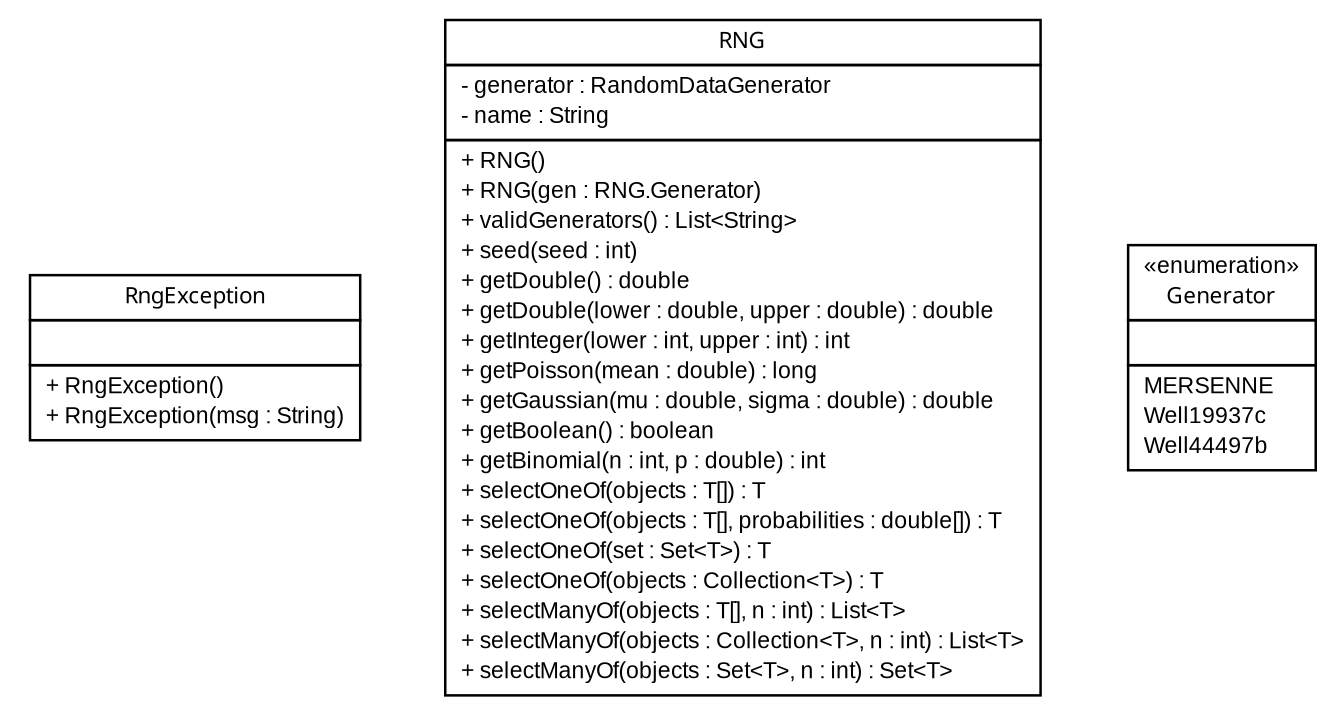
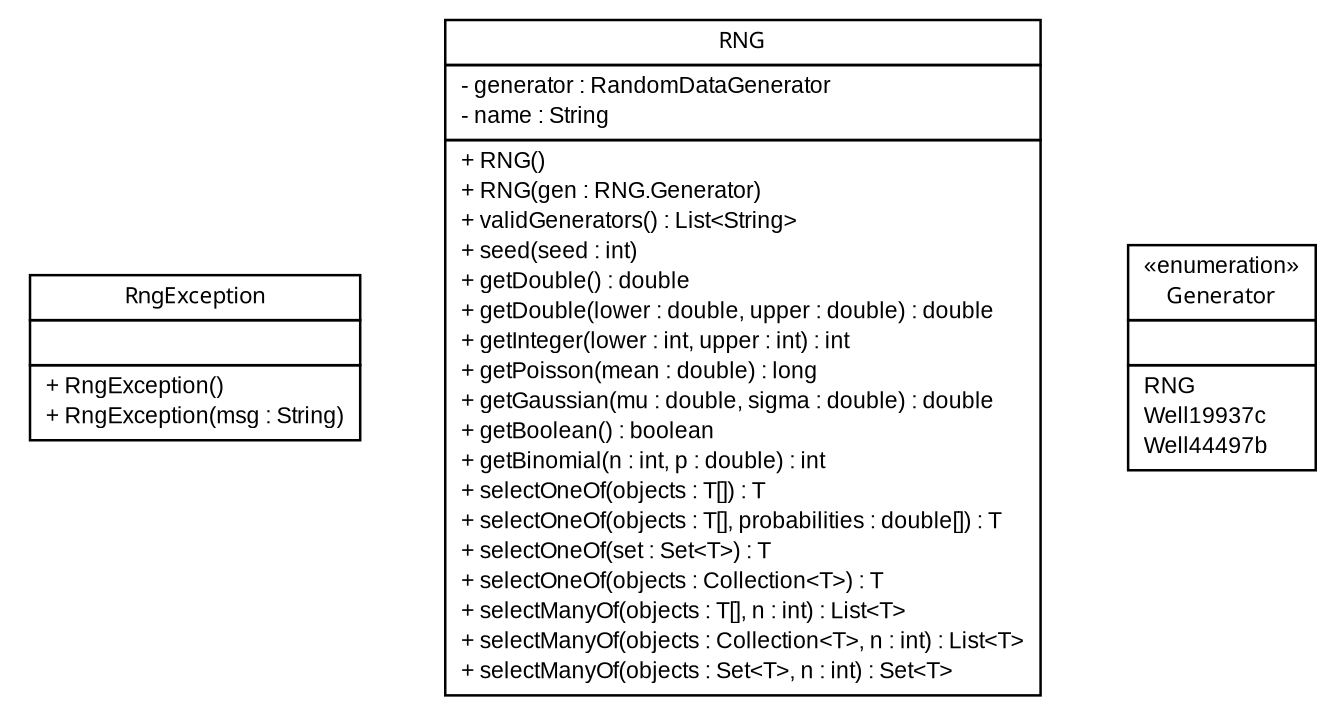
  digraph {
    nodesep=0.25
    ranksep=0.5
    fontname="Liberation Sans"
    node [fontcolor=black fontname="Liberation Sans" fontsize=9.0 shape=plaintext]
    n1 [label=<<table title="broadwick.rng.RngException" border="0" cellborder="1" cellspacing="0" cellpadding="2" port="p" href="./RngException.html"> 		<tr><td><table border="0" cellspacing="0" cellpadding="1"> <tr><td align="center" balign="center"><font face="Trebuchet MS"> RngException </font></td></tr> 		</table></td></tr> 		<tr><td><table border="0" cellspacing="0" cellpadding="1"> <tr><td align="left" balign="left">  </td></tr> 		</table></td></tr> 		<tr><td><table border="0" cellspacing="0" cellpadding="1"> <tr><td align="left" balign="left"> + RngException() </td></tr> <tr><td align="left" balign="left"> + RngException(msg : String) </td></tr> 		</table></td></tr> 		</table>>]
    n2 [label=<<table title="broadwick.rng.RNG" border="0" cellborder="1" cellspacing="0" cellpadding="2" port="p" href="./RNG.html"> 		<tr><td><table border="0" cellspacing="0" cellpadding="1"> <tr><td align="center" balign="center"><font face="Trebuchet MS"> RNG </font></td></tr> 		</table></td></tr> 		<tr><td><table border="0" cellspacing="0" cellpadding="1"> <tr><td align="left" balign="left"> - generator : RandomDataGenerator </td></tr> <tr><td align="left" balign="left"> - name : String </td></tr> 		</table></td></tr> 		<tr><td><table border="0" cellspacing="0" cellpadding="1"> <tr><td align="left" balign="left"> + RNG() </td></tr> <tr><td align="left" balign="left"> + RNG(gen : RNG.Generator) </td></tr> <tr><td align="left" balign="left"> + validGenerators() : List&lt;String&gt; </td></tr> <tr><td align="left" balign="left"> + seed(seed : int) </td></tr> <tr><td align="left" balign="left"> + getDouble() : double </td></tr> <tr><td align="left" balign="left"> + getDouble(lower : double, upper : double) : double </td></tr> <tr><td align="left" balign="left"> + getInteger(lower : int, upper : int) : int </td></tr> <tr><td align="left" balign="left"> + getPoisson(mean : double) : long </td></tr> <tr><td align="left" balign="left"> + getGaussian(mu : double, sigma : double) : double </td></tr> <tr><td align="left" balign="left"> + getBoolean() : boolean </td></tr> <tr><td align="left" balign="left"> + getBinomial(n : int, p : double) : int </td></tr> <tr><td align="left" balign="left"> + selectOneOf(objects : T[]) : T </td></tr> <tr><td align="left" balign="left"> + selectOneOf(objects : T[], probabilities : double[]) : T </td></tr> <tr><td align="left" balign="left"> + selectOneOf(set : Set&lt;T&gt;) : T </td></tr> <tr><td align="left" balign="left"> + selectOneOf(objects : Collection&lt;T&gt;) : T </td></tr> <tr><td align="left" balign="left"> + selectManyOf(objects : T[], n : int) : List&lt;T&gt; </td></tr> <tr><td align="left" balign="left"> + selectManyOf(objects : Collection&lt;T&gt;, n : int) : List&lt;T&gt; </td></tr> <tr><td align="left" balign="left"> + selectManyOf(objects : Set&lt;T&gt;, n : int) : Set&lt;T&gt; </td></tr> 		</table></td></tr> 		</table>>]
-   n3 [label=<<table title="broadwick.rng.RNG.Generator" border="0" cellborder="1" cellspacing="0" cellpadding="2" port="p" href="./RNG.Generator.html"> 		<tr><td><table border="0" cellspacing="0" cellpadding="1"> <tr><td align="center" balign="center"> &#171;enumeration&#187; </td></tr> <tr><td align="center" balign="center"><font face="Trebuchet MS"> Generator </font></td></tr> 		</table></td></tr> 		<tr><td><table border="0" cellspacing="0" cellpadding="1"> <tr><td align="left" balign="left">  </td></tr> 		</table></td></tr> 		<tr><td><table border="0" cellspacing="0" cellpadding="1"> <tr><td align="left" balign="left"> MERSENNE </td></tr> <tr><td align="left" balign="left"> Well19937c </td></tr> <tr><td align="left" balign="left"> Well44497b </td></tr> 		</table></td></tr> 		</table>>]
+   n3 [label=<<table title="broadwick.rng.RNG.Generator" border="0" cellborder="1" cellspacing="0" cellpadding="2" port="p" href="./RNG.Generator.html"> 		<tr><td><table border="0" cellspacing="0" cellpadding="1"> <tr><td align="center" balign="center"> &#171;enumeration&#187; </td></tr> <tr><td align="center" balign="center"><font face="Trebuchet MS"> Generator </font></td></tr> 		</table></td></tr> 		<tr><td><table border="0" cellspacing="0" cellpadding="1"> <tr><td align="left" balign="left">  </td></tr> 		</table></td></tr> 		<tr><td><table border="0" cellspacing="0" cellpadding="1"> <tr><td align="left" balign="left"> RNG </td></tr> <tr><td align="left" balign="left"> Well19937c </td></tr> <tr><td align="left" balign="left"> Well44497b </td></tr> 		</table></td></tr> 		</table>>]
  }
